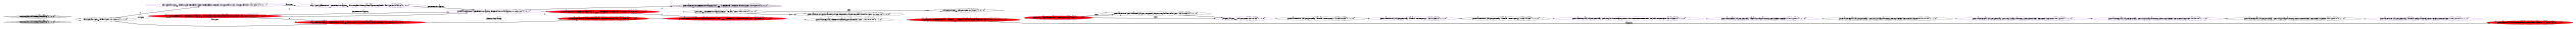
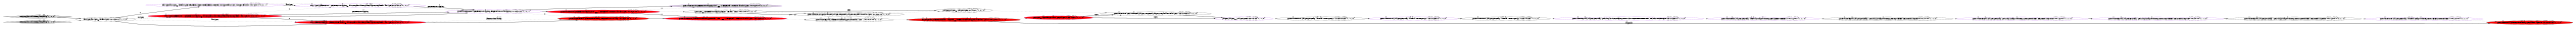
  digraph {
    rankdir=LR
    node [color=purple fillcolor=white shape=ellipse style=filled]
    edge [style=dotted]
    n1 [color=black fillcolor=lightgray label="testCompilerWithoutTemplateCatalog['1', '0', '0']" shape=diamond]
    n2 [color=black label="FlowSpec flowSpec = initFlowSpec()@@@3@@@['1', '1', '0']"]
    n3 [fillcolor=red label="Map<Spec,SpecExecutor> specExecutorMapping = this.compilerWithoutTemplateCalague.compileFlow(flowSpec)@@@4@@@['1', '0', '0']"]
    n4 [fillcolor=red label="Dag<JobExecutionPlan> jobExecutionPlanDag = this.compilerWithoutTemplateCalague.compileFlow(flowSpec)@@@4@@@['0', '1', '0']"]
    n5 [label="FlowSpec flowSpec = initFlowSpec(TEST_FLOW_GROUP,TEST_FLOW_NAME,\"unsupportedSource\",\"unsupportedSink\")@@@3@@@['0', '0', '1']"]
    n6 [label="Assert.assertNotNull(specExecutorMapping,\"Expected non null mapping.\")@@@5@@@['1', '0', '1']"]
    n7 [label="Map<Spec,SpecExecutor> specExecutorMapping = this.compilerWithTemplateCalague.compileFlow(flowSpec)@@@4@@@['0', '0', '1']"]
    n8 [color=black fillcolor=red label="Assert.assertNotNull(jobExecutionPlanDag,\"Expected non null dag.\")@@@5@@@['0', '1', '0']"]
    n9 [fillcolor=lightgray label="Assert.assertTrue(specExecutorMapping.size() == 0,\"Exepected 1 executor for FlowSpec.\")@@@6@@@['0', '0', '1']"]
    n10 [fillcolor=red label="Assert.assertTrue(specExecutorMapping.size() == 1,\"Exepected 1 executor for FlowSpec.\")@@@6@@@['1', '0', '0']"]
    n11 [label="Assert.assertEquals(jobSpec.getConfig().getString(ConfigurationKeys.FLOW_NAME_KEY),TEST_FLOW_NAME)@@@19@@@['1', '1', '0']"]
    n12 [color=black label="Assert.assertEquals(jobSpec.getConfig().getString(ConfigurationKeys.FLOW_GROUP_KEY),TEST_FLOW_GROUP)@@@20@@@['0', '1', '0']"]
    n13 [label="Assert.assertTrue(jobSpec.getConfig().hasPath(ConfigurationKeys.FLOW_EXECUTION_ID_KEY))@@@21@@@['0', '1', '0']"]
    n14 [label="Assert.assertEquals(jobSpec.getConfig().getString(ServiceConfigKeys.FLOW_SOURCE_IDENTIFIER_KEY),TEST_SOURCE_NAME)@@@15@@@['1', '1', '0']"]
    n15 [label="Assert.assertFalse(jobSpec.getConfig().hasPath(ConfigurationKeys.JOB_SCHEDULE_KEY))@@@16@@@['1', '1', '0']"]
    n16 [color=black label="Assert.assertEquals(jobSpec.getConfig().getString(ConfigurationKeys.JOB_NAME_KEY),TEST_FLOW_NAME)@@@17@@@['1', '1', '0']"]
    n17 [fillcolor=red label="Spec spec = dagNode.getValue().getJobSpec()@@@9@@@['0', '1', '0']"]
    n18 [color=black label="Assert.assertTrue(spec instanceof JobSpec,\"Expected JobSpec compiled from FlowSpec.\")@@@10@@@['1', '1', '0']"]
    n19 [label="JobSpec jobSpec = (JobSpec)spec@@@11@@@['1', '1', '0']"]
    n20 [color=black label="Assert.assertTrue(!jobSpec.getConfig().hasPath(\"testProperty1\"))@@@12@@@['1', '1', '0']"]
    n21 [label="Assert.assertTrue(!jobSpec.getConfig().hasPath(\"testProperty2\"))@@@13@@@['1', '1', '0']"]
    n22 [color=black label="Assert.assertTrue(!jobSpec.getConfig().hasPath(\"testProperty3\"))@@@14@@@['1', '1', '0']"]
    n23 [color=black fillcolor=lightgray label="testCompilerWithoutTemplateCatalog['0', '1', '0']" shape=diamond]
    n24 [color=black label="Spec spec = specExecutorMapping.keySet().iterator().next()@@@7@@@['1', '0', '0']"]
-   n25 [color=black label="JobSpec jobSpec = (JobSpec)spec@@@9@@@['1', '0', '0']" shape=diamond]
+   n25 [color=black label="JobSpec jobSpec = (JobSpec)spec@@@9@@@['1', '0', '0']"]
    n26 [color=black label="Assert.assertTrue(spec instanceof JobSpec,\"Expected JobSpec compiled from FlowSpec.\")@@@8@@@['1', '0', '0']"]
    n27 [color=black fillcolor=red label="Assert.assertNull(jobExecutionPlanDag.getChildren(dagNode))@@@22@@@['0', '1', '0']"]
    n28 [fillcolor=red label="Assert.assertTrue(jobExecutionPlanDag.getNodes().size() == 1,\"Exepected 1 executor for FlowSpec.\")@@@6@@@['0', '1', '0']"]
    n29 [color=black label="Assert.assertEquals(jobExecutionPlanDag.getStartNodes().size(),1)@@@7@@@['0', '1', '0']"]
    n30 [color=black fillcolor=red label="Dag.DagNode<JobExecutionPlan> dagNode = jobExecutionPlanDag.getStartNodes().get(0)@@@8@@@['0', '1', '0']"]
    n31 [label="Assert.assertEquals(jobSpec.getConfig().getString(ConfigurationKeys.JOB_GROUP_KEY),TEST_FLOW_GROUP)@@@18@@@['1', '1', '0']"]
-   n1 -> n2
+   n1 -> n2 [style=bold]
    n2 -> n3 [label=flowSpec]
    n2 -> n3
    n2 -> n4 [style=bold]
    n2 -> n4 [label=flowSpec]
    n2 -> n5 [label=0 style=bold]
    n3 -> n4 [label=0 style=bold]
    n3 -> n6 [label=specExecutorMapping style=bold]
    n3 -> n6 [style=bold]
    n3 -> n7 [label=0]
    n4 -> n8 [label=jobExecutionPlanDag]
    n4 -> n8 [style=bold]
    n5 -> n7
    n5 -> n7 [label=flowSpec style=bold]
    n6 -> n8 [label=0]
    n6 -> n9 [style=bold]
    n6 -> n10 [style=bold]
    n7 -> n6 [label=specExecutorMapping style=bold]
    n7 -> n6
    n8 -> n28 [style=bold]
    n10 -> n9 [label=0]
    n10 -> n24
    n10 -> n28 [label=0 style=bold]
    n11 -> n12 [style=bold]
    n12 -> n13
    n13 -> n27
    n14 -> n15
    n15 -> n16
    n16 -> n31
    n17 -> n18 [label=spec style=bold]
    n17 -> n18
    n17 -> n19 [label=spec style=bold]
    n18 -> n19 [style=bold]
    n19 -> n20
    n20 -> n21 [style=bold]
    n21 -> n22 [style=bold]
    n22 -> n14
    n23 -> n2
    n24 -> n25 [label=spec style=bold]
    n24 -> n26
    n24 -> n26 [label=spec style=bold]
    n25 -> n18
    n26 -> n25
    n28 -> n29
    n29 -> n30
    n30 -> n17
    n30 -> n27 [label=dagNode style=bold]
    n31 -> n11 [style=bold]
  }
